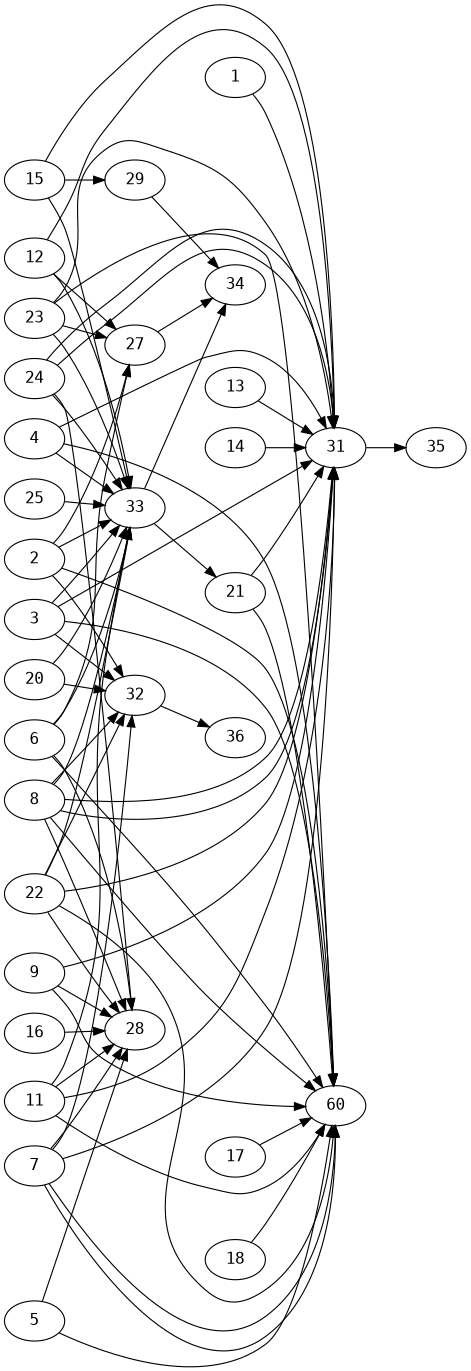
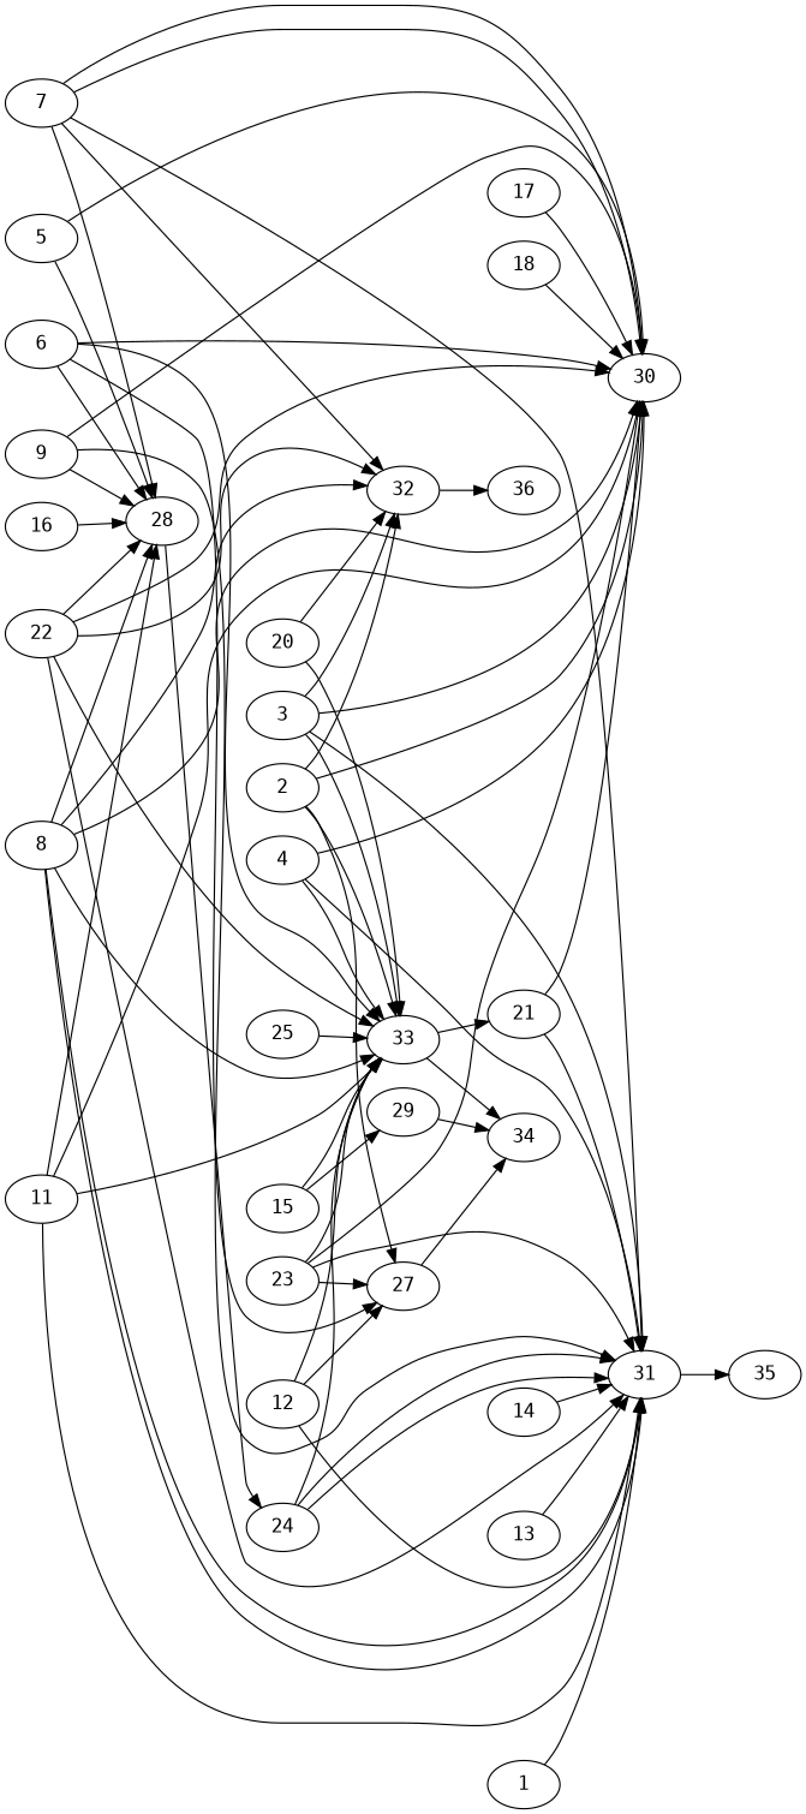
  digraph {
    fontname="DejaVu Sans Mono"
    rankdir=LR
    node [alpha=0.09 fontname="DejaVu Sans Mono"]
    edge [fontname="DejaVu Sans Mono"]
    1 [alpha=0.05 expect_size=4006869461932407296]
    31 [alpha=0.18 expect_size=4173188236110171648]
    35 [alpha=0.04 expect_size=10281685019611365376]
    2 [expect_size=288710104654142242816]
    27 [expect_size=218539882563263680]
-   30 [alpha=0.07 expect_size=1460297994138046464 label=60]
+   30 [alpha=0.07 expect_size=1460297994138046464]
    32 [alpha=0.10 expect_size=13606898520680812249088]
    33 [alpha=0.03 expect_size=11296073772414550409216]
    34 [alpha=0.13 expect_size=30537272924841464]
    36 [alpha=0.04 expect_size=11532423479968586]
    21 [alpha=0.12 expect_size=2050360202085628116992]
    3 [alpha=0.15 expect_size=1138082190593970143232]
    4 [alpha=0.07 expect_size=319343338824138752000]
    5 [alpha=0.20 expect_size=7466148889188342784]
    28 [alpha=0.14 expect_size=916624851552065028096]
    6 [expect_size=8925118422857837182976]
    7 [alpha=0.13 expect_size=1395350171674988249088]
    8 [expect_size=1712851629849609216]
    9 [alpha=0.14 expect_size=4118345117004805963776]
    11 [alpha=0.00 expect_size=143203424386127472]
    12 [alpha=0.08 expect_size=1176248623316468224]
    13 [alpha=0.10 expect_size=8707729094746549248]
    14 [alpha=0.11 expect_size=563387810051350593536]
    15 [alpha=0.18 expect_size=22700498981133448]
    29 [alpha=0.18 expect_size=351000130367898496]
    16 [alpha=0.02 expect_size=3916335194249731072]
    17 [alpha=0.01 expect_size=851179139228259584]
    18 [alpha=0.01 expect_size=19174636549652200]
    20 [alpha=0.06 expect_size=4161091414647635968000]
    22 [alpha=0.05 expect_size=158023065458608608]
    23 [alpha=0.10 expect_size=119275983869904272]
    24 [alpha=0.13 expect_size=351273733159333120]
    25 [alpha=0.15 expect_size=57301048116534928]
    1 -> 31
    31 -> 35
    2 -> 27
    2 -> 30
    2 -> 32
    2 -> 33
    27 -> 34
    32 -> 36
    33 -> 34
    33 -> 21
    21 -> 31
    21 -> 30
    3 -> 31
    3 -> 30
    3 -> 32
    3 -> 33
    4 -> 31
    4 -> 30
    4 -> 33
    5 -> 30
    5 -> 28
    6 -> 27
    6 -> 30
    6 -> 33
    6 -> 28
    7 -> 31
    7 -> 30
    7 -> 30
    7 -> 32
    7 -> 28
    8 -> 31
    8 -> 31
    8 -> 30
    8 -> 32
    8 -> 33
    8 -> 28
    9 -> 31
    9 -> 30
    9 -> 28
    11 -> 31
    11 -> 30
    11 -> 33
    11 -> 28
    12 -> 31
    12 -> 27
    12 -> 33
    13 -> 31
    14 -> 31
-   15 -> 31
    15 -> 33
    15 -> 29
    29 -> 34
    16 -> 28
    17 -> 30
    18 -> 30
    20 -> 32
    20 -> 33
    22 -> 31
    22 -> 30
    22 -> 32
    22 -> 33
    22 -> 28
    23 -> 31
    23 -> 27
    23 -> 30
    23 -> 33
    24 -> 31
    24 -> 31
    24 -> 33
-   24 -> 28
+   28 -> 24
    25 -> 33
  }
